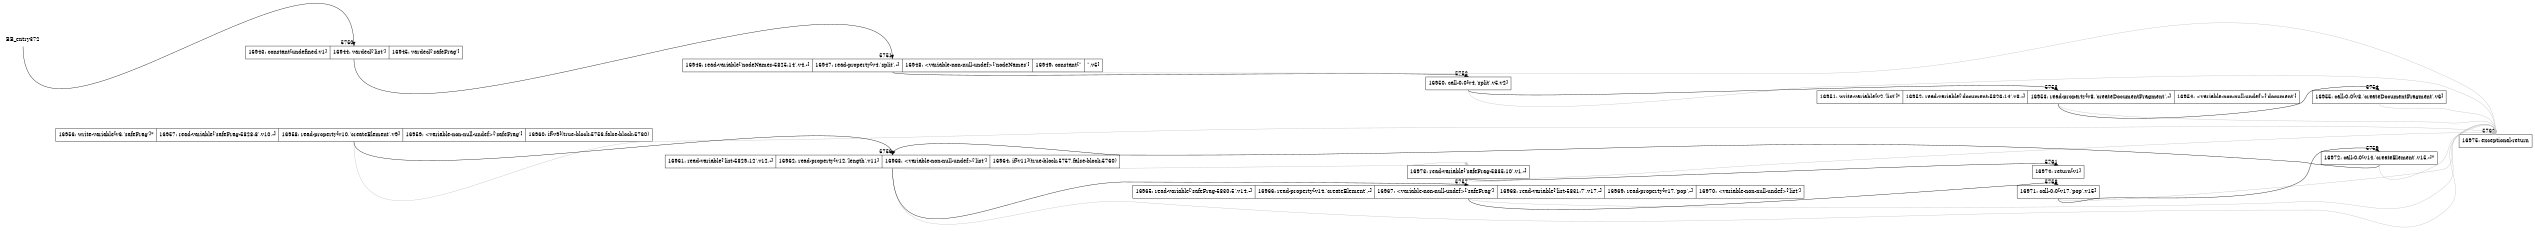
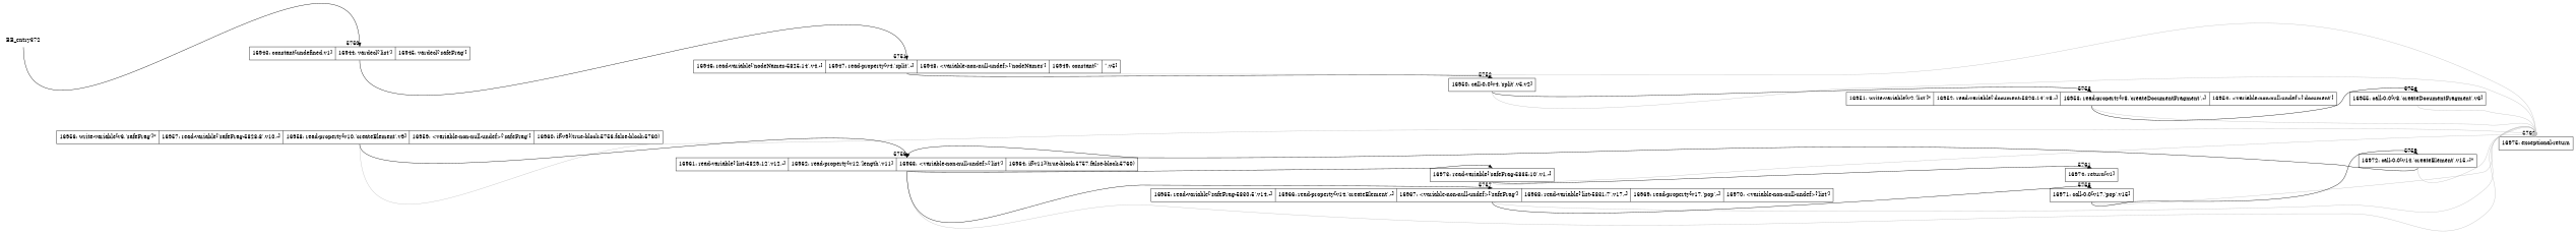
  digraph {
    rankdir=LR
    node [shape=record]
    edge [headport=n tailport=s]
    BB_entry372 [shape=none]
    n2 [label="{16943: constant[undefined,v1]|16944: vardecl['list']|16945: vardecl['safeFrag']}"]
    n3 [label="{16946: read-variable['nodeNames-5825:14',v4,-]|16947: read-property[v4,'split',-]|16948: \<variable-non-null-undef\>['nodeNames']|16949: constant[\"|\",v5]}"]
    n4 [label="{16950: call-0:0[v4,'split',v5,v2]}"]
    n5 [label="{16975: exceptional-return}"]
    n6 [label="{16951: write-variable[v2,'list']*|16952: read-variable['document-5826:14',v8,-]|16953: read-property[v8,'createDocumentFragment',-]|16954: \<variable-non-null-undef\>['document']}"]
    n7 [label="{16955: call-0:0[v8,'createDocumentFragment',v6]}"]
    n8 [label="{16956: write-variable[v6,'safeFrag']*|16957: read-variable['safeFrag-5828:8',v10,-]|16958: read-property[v10,'createElement',v9]|16959: \<variable-non-null-undef\>['safeFrag']|16960: if[v9](true-block:5756,false-block:5760)}"]
    n9 [label="{16961: read-variable['list-5829:12',v12,-]|16962: read-property[v12,'length',v11]|16963: \<variable-non-null-undef\>['list']|16964: if[v11](true-block:5757,false-block:5760)}"]
    n10 [label="{16973: read-variable['safeFrag-5835:10',v1,-]}"]
    n11 [label="{16965: read-variable['safeFrag-5830:5',v14,-]|16966: read-property[v14,'createElement',-]|16967: \<variable-non-null-undef\>['safeFrag']|16968: read-variable['list-5831:7',v17,-]|16969: read-property[v17,'pop',-]|16970: \<variable-non-null-undef\>['list']}"]
    n12 [label="{16974: return[v1]}"]
    n13 [label="{16971: call-0:0[v17,'pop',v15]}"]
    n14 [label="{16972: call-0:0[v14,'createElement',v15,-]*}"]
    BB_entry372 -> n2 [headlabel="    5750"]
    n2 -> n3 [headlabel="      5751"]
    n3 -> n4 [headlabel="      5752"]
    n3 -> n5 [color=gray headlabel="      5762"]
    n4 -> n5 [color=gray]
    n4 -> n6 [headlabel="      5753"]
    n6 -> n5 [color=gray]
    n6 -> n7 [headlabel="      5754"]
    n7 -> n5 [color=gray]
    n8 -> n5 [color=gray]
    n8 -> n9 [headlabel="      5756"]
    n9 -> n5 [color=gray]
-   n9 -> n10 [color=gray]
+   n9 -> n10
    n9 -> n11 [headlabel="      5757"]
    n10 -> n5 [color=gray]
    n10 -> n12 [headlabel="      5761"]
    n11 -> n5 [color=gray]
    n11 -> n13 [headlabel="      5758"]
    n13 -> n5 [color=gray]
    n13 -> n14 [headlabel="      5759"]
    n14 -> n5 [color=gray]
    n14 -> n9
  }
